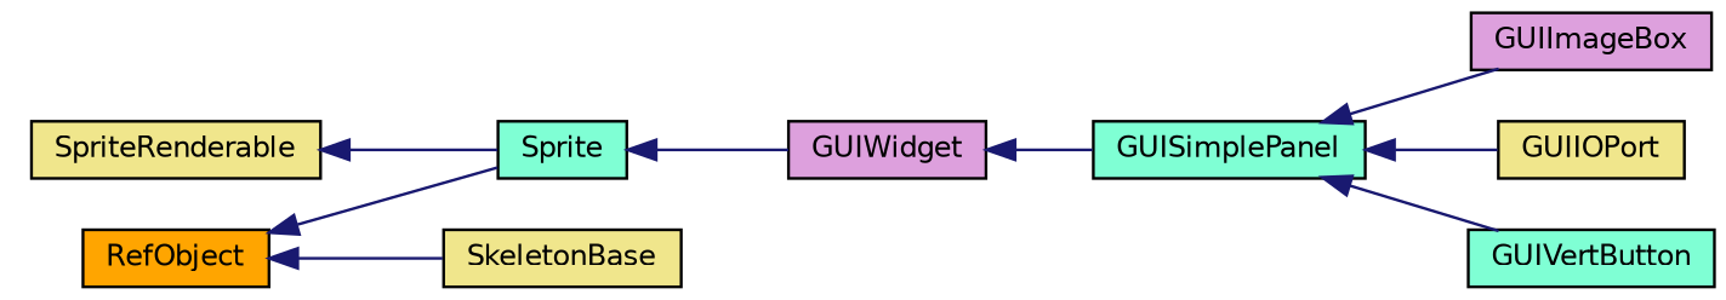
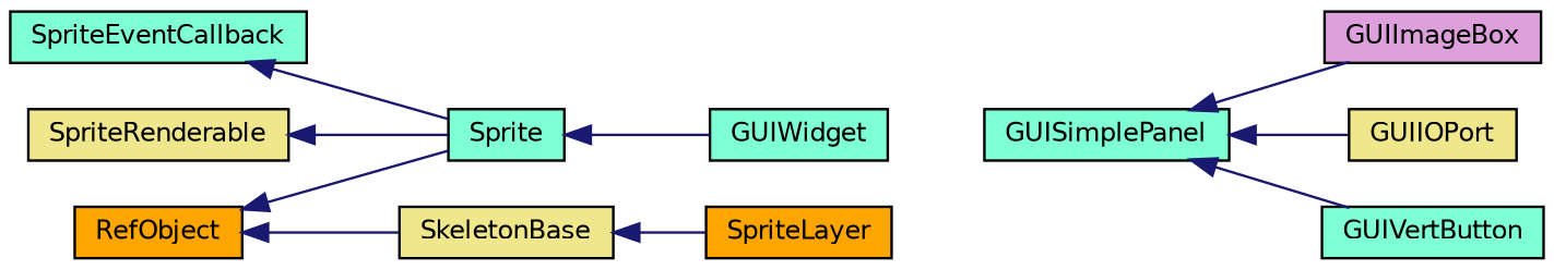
  digraph {
    rankdir=LR
    node [color=black fillcolor=aquamarine fontname=Helvetica fontsize=10 shape=record style=filled]
    edge [color=midnightblue dir=back fontname=Helvetica fontsize=10 labelfontname=Helvetica labelfontsize=10 style=solid]
    n1 [fontcolor=black height=0.2 label=GUISimplePanel width=0.4]
    n2 [fillcolor=plum height=0.2 label=GUIImageBox width=0.4]
    n3 [fillcolor=khaki height=0.2 label=GUIIOPort width=0.4]
    n4 [height=0.2 label=GUIVertButton width=0.4]
-   n5 [fillcolor=plum height=0.2 label=GUIWidget width=0.4]
+   n5 [height=0.2 label=GUIWidget width=0.4]
    n6 [height=0.2 label=Sprite width=0.4]
+   n7 [fillcolor=orange height=0.2 label=SpriteLayer width=0.4]
    n8 [fillcolor=khaki height=0.2 label=SkeletonBase width=0.4]
    n9 [fillcolor=orange height=0.2 label=RefObject width=0.4]
+   n10 [height=0.2 label=SpriteEventCallback width=0.4]
    n11 [fillcolor=khaki height=0.2 label=SpriteRenderable width=0.4]
    n1 -> n2
    n1 -> n3
    n1 -> n4
-   n5 -> n1
    n6 -> n5
+   n8 -> n7
    n9 -> n6
    n9 -> n8
+   n10 -> n6
    n11 -> n6
  }
